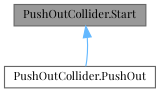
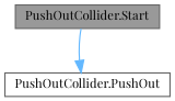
  digraph {
    rankdir=TB
    fontname="Playfair Display"
    node [fontname="Playfair Display" fontsize=10 shape=box style=filled]
    n1 [color=gray40 fillcolor=grey60 fontcolor=black height=0.2 label="PushOutCollider.Start" width=0.4]
    n2 [color=grey40 fillcolor=white height=0.2 label="PushOutCollider.PushOut" width=0.4]
-   n2 -> n1 [color=steelblue1 fontname="Playfair Display" fontsize=10 labelfontname=Helvetica labelfontsize=10 style=solid]
+   n1 -> n2 [color=steelblue1 fontname="Playfair Display" fontsize=10 labelfontname=Helvetica labelfontsize=10 style=solid]
  }
